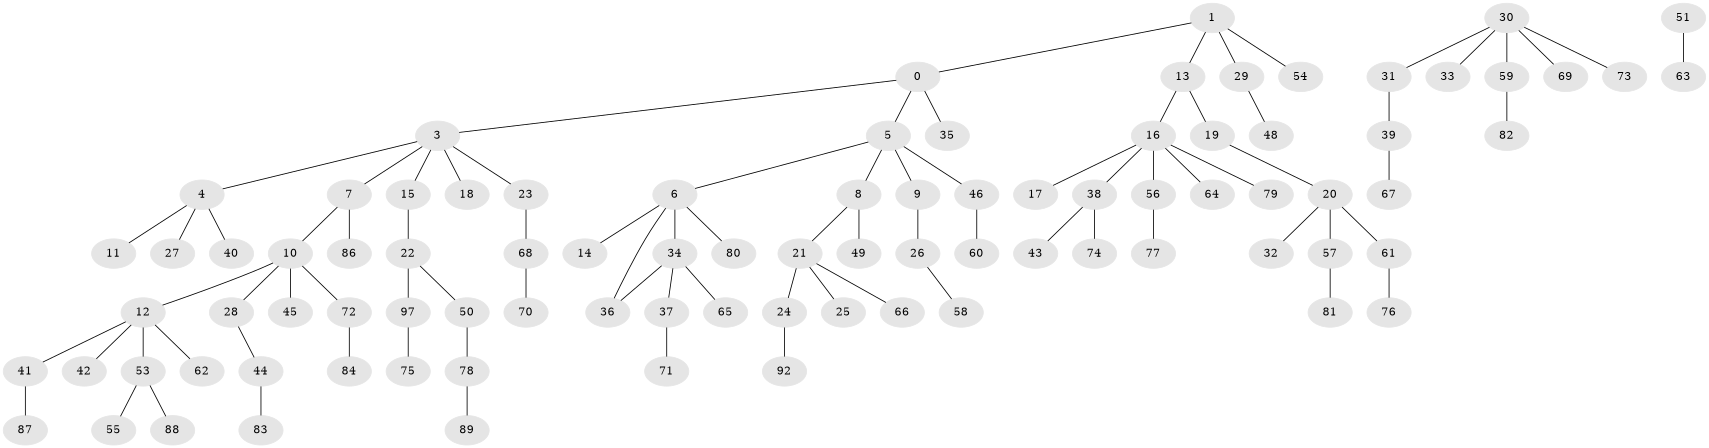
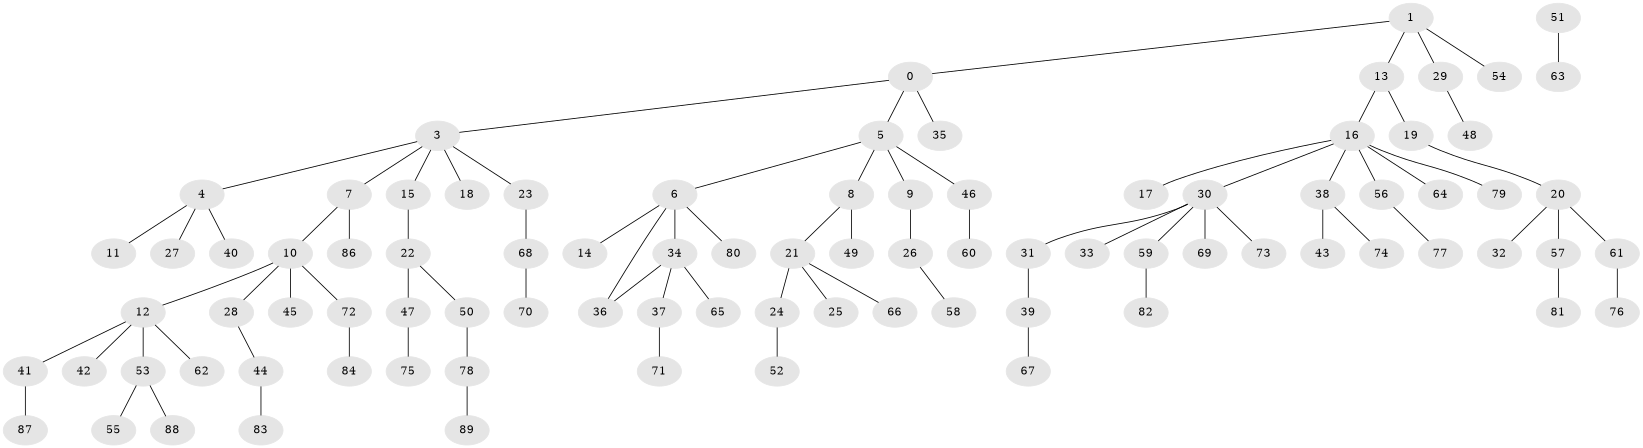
  graph {
    node [color=gray90 style=filled]
    n1 [label=0]
    1
    13
    29
    54
    3
    5
    35
    16
    19
    48
    4
    7
    15
    18
    23
    6
    8
    9
    46
    11
    27
    40
    10
    86
    22
    68
    14
    34
    36
    80
    21
    49
    26
    60
    37
    65
    12
    28
    45
    72
    24
    25
    66
    58
    41
    42
    53
    62
    44
    84
    87
    55
    88
    17
    30
    38
    56
    64
    79
    20
-   47 [label=97]
+   47
    50
    31
    33
    59
    69
    73
    43
    74
    77
    32
    57
    61
    81
    76
-   52 [label=92]
+   52
    75
    78
    70
    83
    39
    82
    67
    71
    51
    63
    89
    n1 -- 3
    n1 -- 5
    n1 -- 35
    1 -- n1
    1 -- 13
    1 -- 29
    1 -- 54
    13 -- 16
    13 -- 19
    29 -- 48
    3 -- 4
    3 -- 7
    3 -- 15
    3 -- 18
    3 -- 23
    5 -- 6
    5 -- 8
    5 -- 9
    5 -- 46
    16 -- 17
+   16 -- 30
    16 -- 38
    16 -- 56
    16 -- 64
    16 -- 79
    19 -- 20
    4 -- 11
    4 -- 27
    4 -- 40
    7 -- 10
    7 -- 86
    15 -- 22
    23 -- 68
    6 -- 14
    6 -- 34
    6 -- 36
    6 -- 80
    8 -- 21
    8 -- 49
    9 -- 26
    46 -- 60
    10 -- 12
    10 -- 28
    10 -- 45
    10 -- 72
    22 -- 47
    22 -- 50
    68 -- 70
    34 -- 36
    34 -- 37
    34 -- 65
    21 -- 24
    21 -- 25
    21 -- 66
    26 -- 58
    37 -- 71
    12 -- 41
    12 -- 42
    12 -- 53
    12 -- 62
    28 -- 44
    72 -- 84
    24 -- 52
    41 -- 87
    53 -- 55
    53 -- 88
    44 -- 83
    30 -- 31
    30 -- 33
    30 -- 59
    30 -- 69
    30 -- 73
    38 -- 43
    38 -- 74
    56 -- 77
    20 -- 32
    20 -- 57
    20 -- 61
    47 -- 75
    50 -- 78
    31 -- 39
    59 -- 82
    57 -- 81
    61 -- 76
    78 -- 89
    39 -- 67
    51 -- 63
  }
